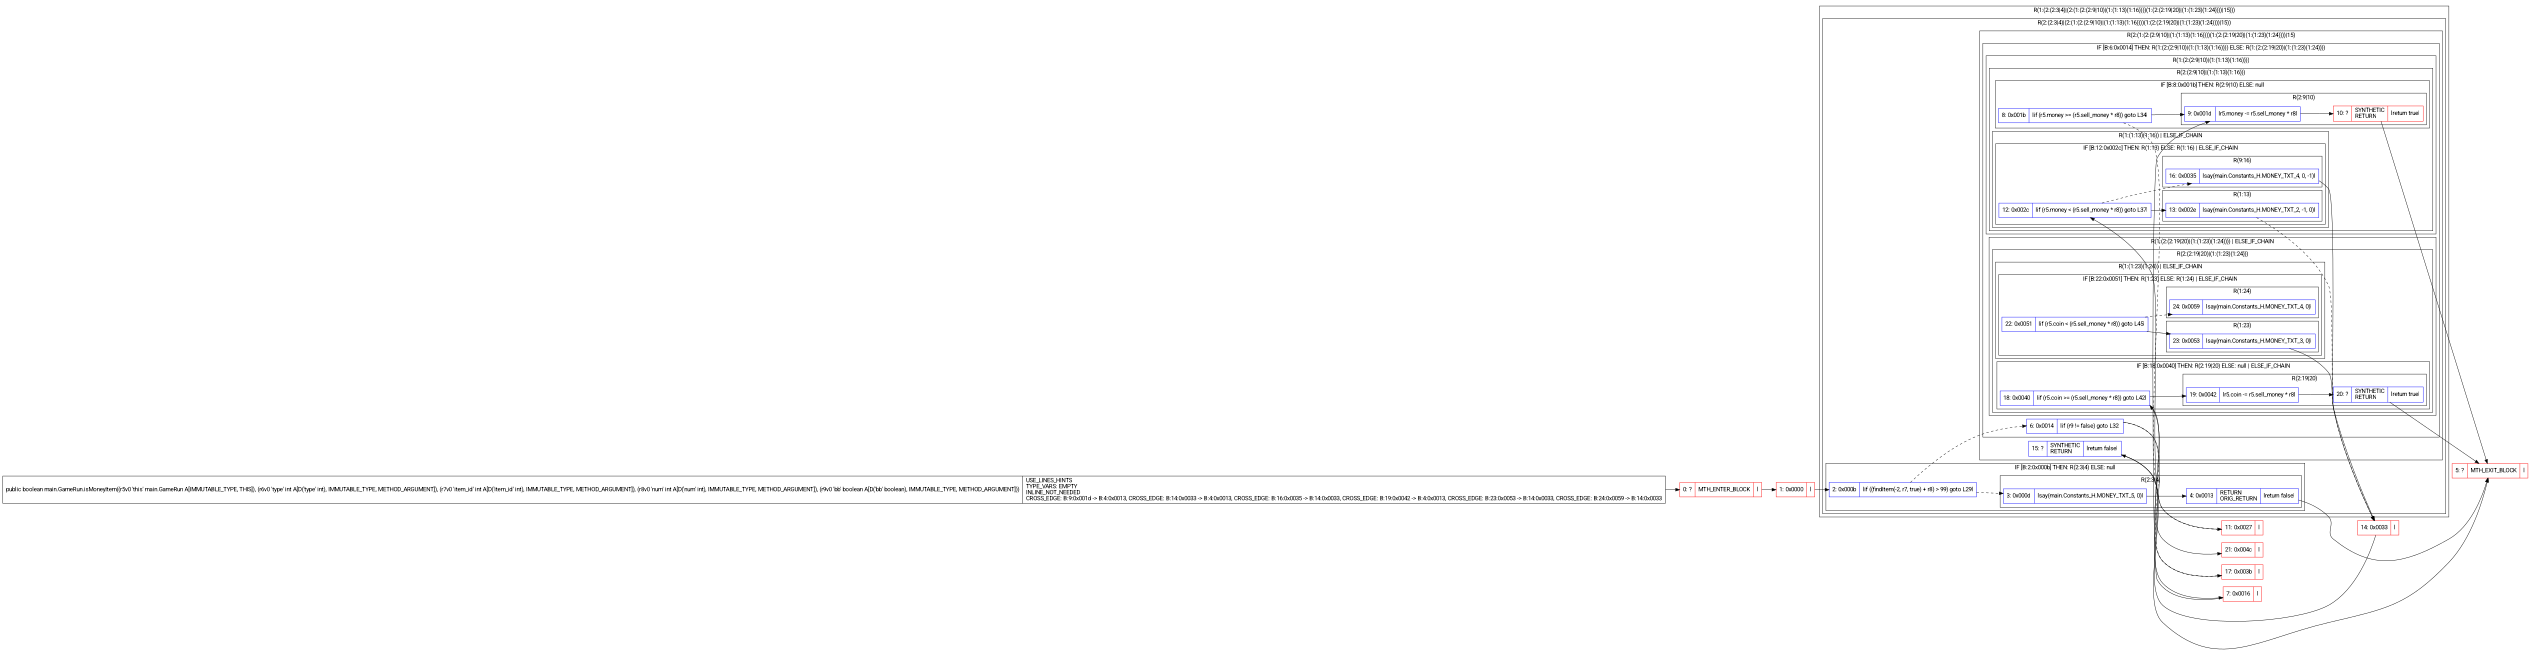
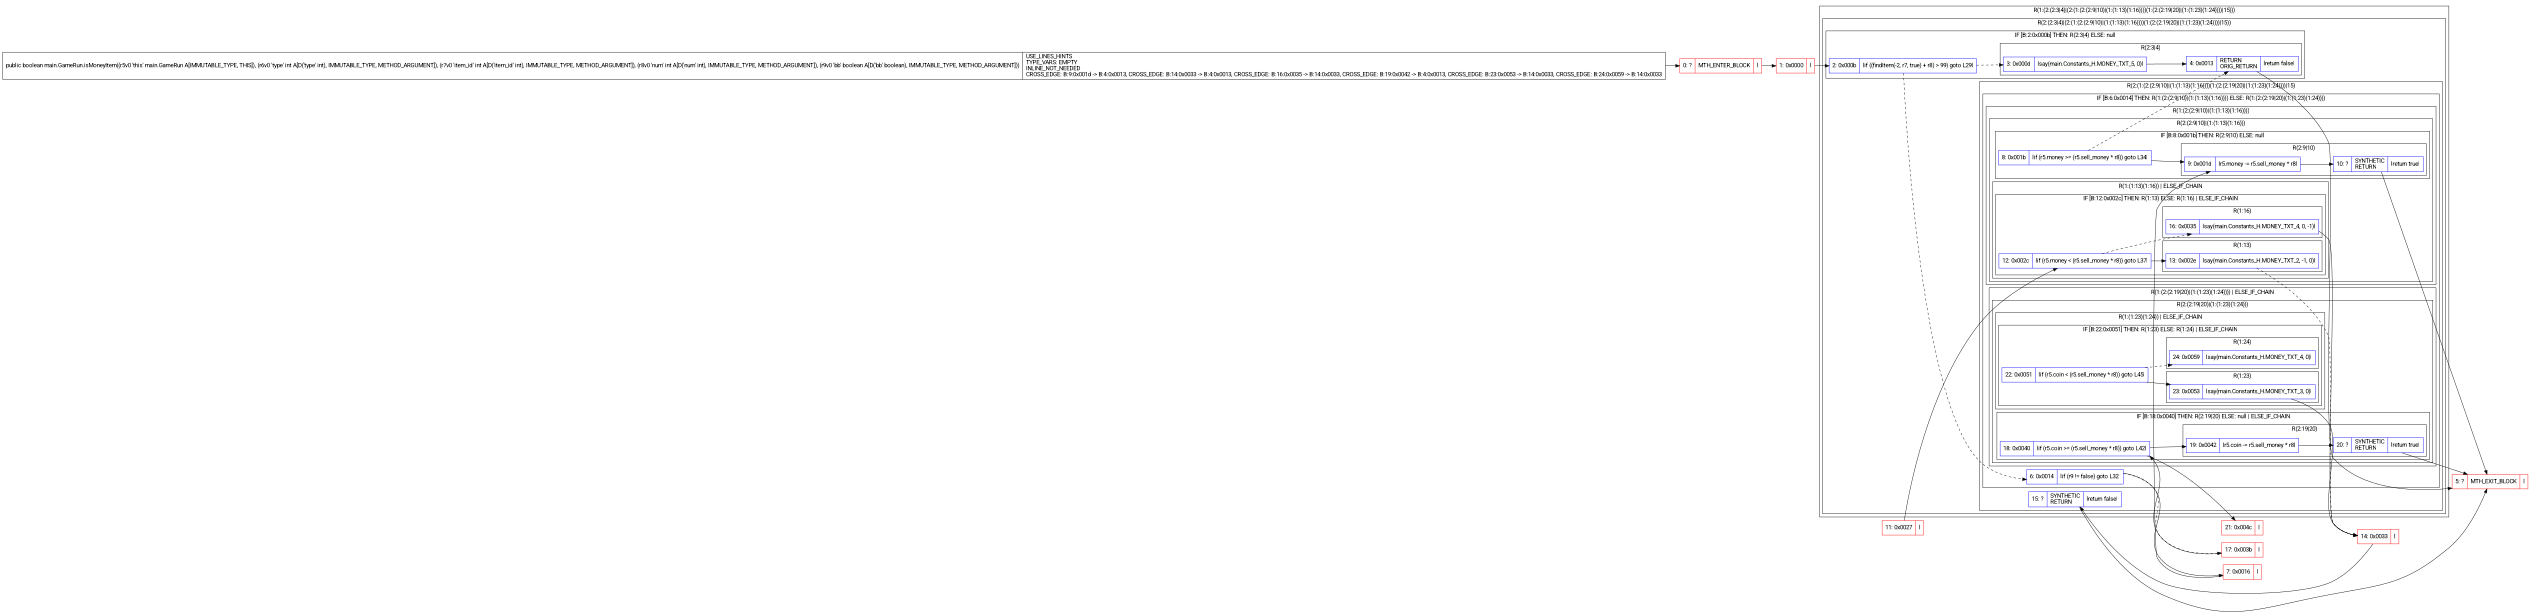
  digraph {
    fontname=Roboto
    rankdir=LR
    node [color=blue fontname=Roboto shape=record]
    edge [fontname=Roboto]
    n1 [label="{3\:\ 0x000d|lsay(main.Constants_H.MONEY_TXT_5, 0)l}"]
    n2 [label="{4\:\ 0x0013|RETURN\lORIG_RETURN\l|lreturn falsel}"]
    n3 [label="{2\:\ 0x000b|lif ((findItem(\-2, r7, true) + r8) \> 99) goto L29l}"]
    n4 [label="{9\:\ 0x001d|lr5.money \-= r5.sell_money * r8l}"]
-   n5 [color=red label="{10\:\ ?|SYNTHETIC\lRETURN\l|lreturn truel}"]
+   n5 [label="{10\:\ ?|SYNTHETIC\lRETURN\l|lreturn truel}"]
    n6 [label="{8\:\ 0x001b|lif (r5.money \>= (r5.sell_money * r8)) goto L34l}"]
    n7 [label="{13\:\ 0x002e|lsay(main.Constants_H.MONEY_TXT_2, \-1, 0)l}"]
    n8 [label="{16\:\ 0x0035|lsay(main.Constants_H.MONEY_TXT_4, 0, \-1)l}"]
    n9 [label="{12\:\ 0x002c|lif (r5.money \< (r5.sell_money * r8)) goto L37l}"]
    n10 [label="{23\:\ 0x0053|lsay(main.Constants_H.MONEY_TXT_3, 0)l}"]
    n11 [label="{24\:\ 0x0059|lsay(main.Constants_H.MONEY_TXT_4, 0)l}"]
    n12 [label="{22\:\ 0x0051|lif (r5.coin \< (r5.sell_money * r8)) goto L45l}"]
    n13 [label="{19\:\ 0x0042|lr5.coin \-= r5.sell_money * r8l}"]
    n14 [label="{20\:\ ?|SYNTHETIC\lRETURN\l|lreturn truel}"]
    n15 [label="{18\:\ 0x0040|lif (r5.coin \>= (r5.sell_money * r8)) goto L42l}"]
    n16 [label="{6\:\ 0x0014|lif (r9 != false) goto L32l}"]
    n17 [label="{15\:\ ?|SYNTHETIC\lRETURN\l|lreturn falsel}"]
    n18 [color=red label="{5\:\ ?|MTH_EXIT_BLOCK\l|l}"]
    n19 [color=red label="{11\:\ 0x0027|l}"]
    n20 [color=red label="{14\:\ 0x0033|l}"]
    n21 [color=red label="{21\:\ 0x004c|l}"]
    n22 [color=red label="{7\:\ 0x0016|l}"]
    n23 [color=red label="{17\:\ 0x003b|l}"]
    n24 [color=red label="{0\:\ ?|MTH_ENTER_BLOCK\l|l}"]
    n25 [color=red label="{1\:\ 0x0000|l}"]
    n26 [label="{public boolean main.GameRun.isMoneyItem((r5v0 'this' main.GameRun A[IMMUTABLE_TYPE, THIS]), (r6v0 'type' int A[D('type' int), IMMUTABLE_TYPE, METHOD_ARGUMENT]), (r7v0 'item_id' int A[D('item_id' int), IMMUTABLE_TYPE, METHOD_ARGUMENT]), (r8v0 'num' int A[D('num' int), IMMUTABLE_TYPE, METHOD_ARGUMENT]), (r9v0 'bb' boolean A[D('bb' boolean), IMMUTABLE_TYPE, METHOD_ARGUMENT]))  | USE_LINES_HINTS\lTYPE_VARS: EMPTY\lINLINE_NOT_NEEDED\lCROSS_EDGE: B:9:0x001d \-\> B:4:0x0013, CROSS_EDGE: B:14:0x0033 \-\> B:4:0x0013, CROSS_EDGE: B:16:0x0035 \-\> B:14:0x0033, CROSS_EDGE: B:19:0x0042 \-\> B:4:0x0013, CROSS_EDGE: B:23:0x0053 \-\> B:14:0x0033, CROSS_EDGE: B:24:0x0059 \-\> B:14:0x0033\l}" color=""]
    subgraph cluster_1 {
      label="R(1:(2:(2:3|4)|(2:(1:(2:(2:9|10)|(1:(1:13)(1:16))))(1:(2:(2:19|20)|(1:(1:23)(1:24))))|15)))"
      subgraph cluster_2 {
        label="R(2:(2:3|4)|(2:(1:(2:(2:9|10)|(1:(1:13)(1:16))))(1:(2:(2:19|20)|(1:(1:23)(1:24))))|15))"
        subgraph cluster_3 {
          label="IF [B:2:0x000b] THEN: R(2:3|4) ELSE: null"
          n3
          subgraph cluster_4 {
            label="R(2:3|4)"
            n1
            n2
          }
        }
        subgraph cluster_5 {
          label="R(2:(1:(2:(2:9|10)|(1:(1:13)(1:16))))(1:(2:(2:19|20)|(1:(1:23)(1:24))))|15)"
          n17
          subgraph cluster_6 {
            label="IF [B:6:0x0014] THEN: R(1:(2:(2:9|10)|(1:(1:13)(1:16)))) ELSE: R(1:(2:(2:19|20)|(1:(1:23)(1:24))))"
            n16
            subgraph cluster_7 {
              label="R(1:(2:(2:9|10)|(1:(1:13)(1:16))))"
              subgraph cluster_8 {
                label="R(2:(2:9|10)|(1:(1:13)(1:16)))"
                subgraph cluster_9 {
                  label="IF [B:8:0x001b] THEN: R(2:9|10) ELSE: null"
                  n6
                  subgraph cluster_10 {
                    label="R(2:9|10)"
                    n4
                    n5
                  }
                }
                subgraph cluster_11 {
                  label="R(1:(1:13)(1:16)) | ELSE_IF_CHAIN\l"
                  subgraph cluster_12 {
                    label="IF [B:12:0x002c] THEN: R(1:13) ELSE: R(1:16) | ELSE_IF_CHAIN\l"
                    n9
                    subgraph cluster_13 {
                      label="R(1:13)"
                      n7
                    }
                    subgraph cluster_14 {
-                     label="R(9:16)"
+                     label="R(1:16)"
                      n8
                    }
                  }
                }
              }
            }
            subgraph cluster_15 {
              label="R(1:(2:(2:19|20)|(1:(1:23)(1:24)))) | ELSE_IF_CHAIN\l"
              subgraph cluster_16 {
                label="R(2:(2:19|20)|(1:(1:23)(1:24)))"
                subgraph cluster_17 {
                  label="R(1:(1:23)(1:24)) | ELSE_IF_CHAIN\l"
                  subgraph cluster_18 {
                    label="IF [B:22:0x0051] THEN: R(1:23) ELSE: R(1:24) | ELSE_IF_CHAIN\l"
                    n12
                    subgraph cluster_19 {
                      label="R(1:23)"
                      n10
                    }
                    subgraph cluster_20 {
                      label="R(1:24)"
                      n11
                    }
                  }
                }
                subgraph cluster_21 {
                  label="IF [B:18:0x0040] THEN: R(2:19|20) ELSE: null | ELSE_IF_CHAIN\l"
                  n15
                  subgraph cluster_22 {
                    label="R(2:19|20)"
                    n13
                    n14
                  }
                }
              }
            }
          }
        }
      }
    }
    n1 -> n2
    n2 -> n18
    n3 -> n1 [style=dashed]
    n3 -> n16 [style=dashed]
    n4 -> n5
    n5 -> n18
    n6 -> n4
-   n6 -> n19 [style=dashed]
+   n6 -> n2 [style=dashed]
    n7 -> n20 [style=dashed]
    n8 -> n20
    n9 -> n7
    n9 -> n8 [style=dashed]
    n10 -> n20
    n12 -> n10
    n12 -> n11 [style=dashed]
    n13 -> n14
    n14 -> n18
    n15 -> n13
    n15 -> n21 [style=solid]
    n16 -> n22
    n16 -> n23 [style=dashed]
    n17 -> n18
    n19 -> n9
    n20 -> n17
    n22 -> n4
    n23 -> n15
    n24 -> n25
    n25 -> n3
    n26 -> n24
  }
